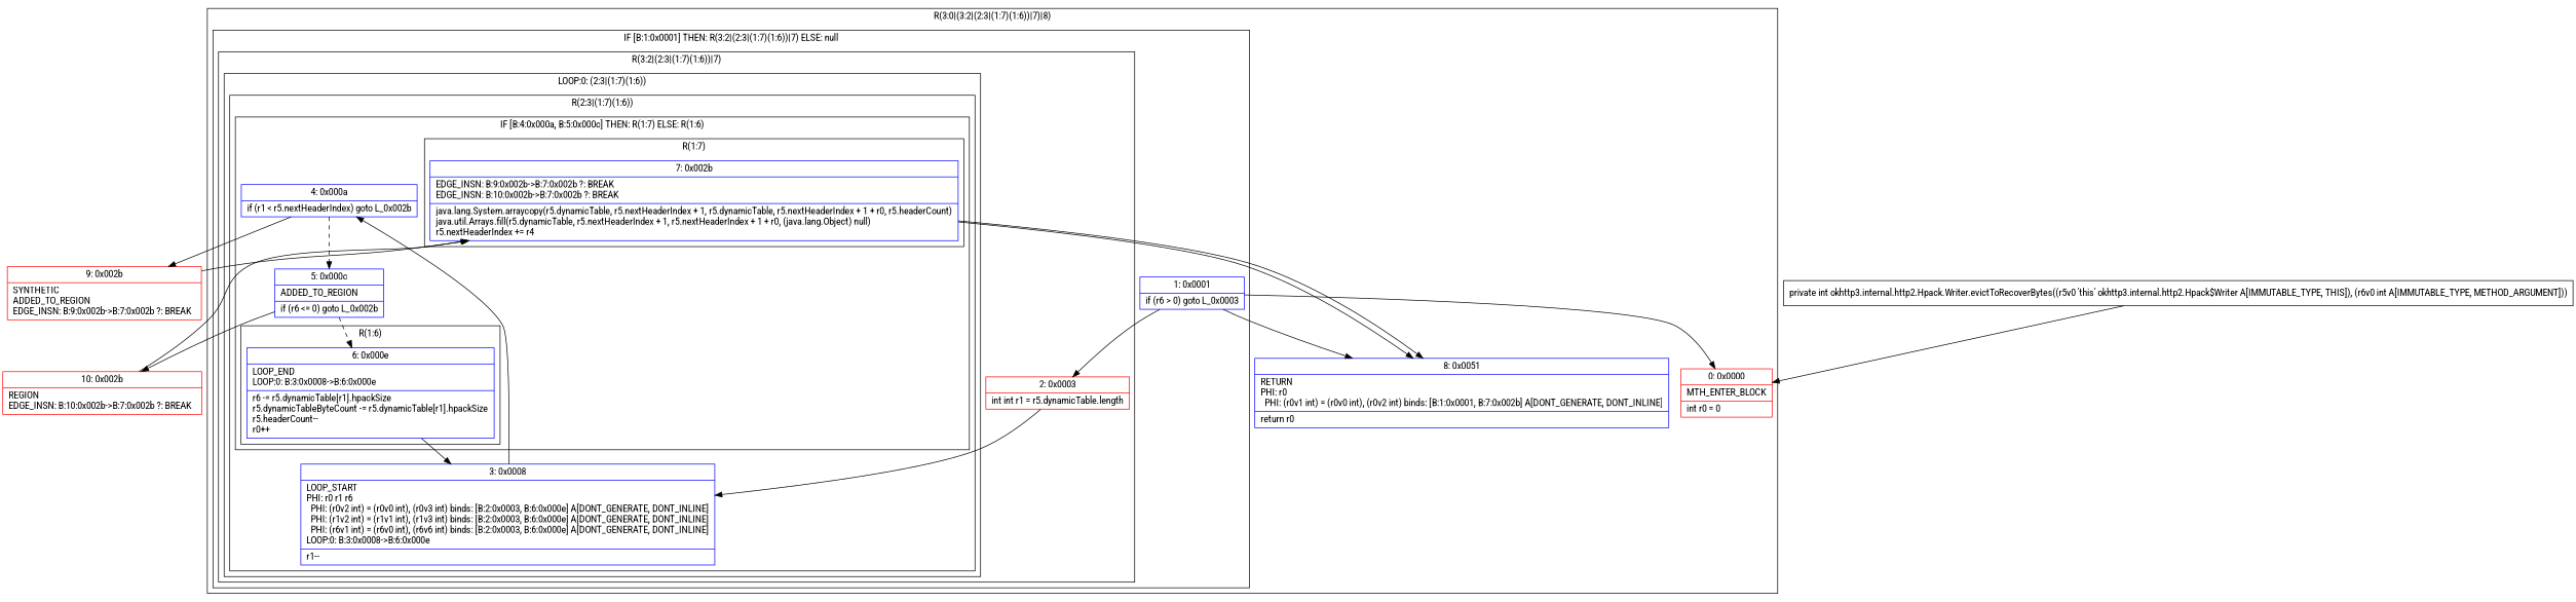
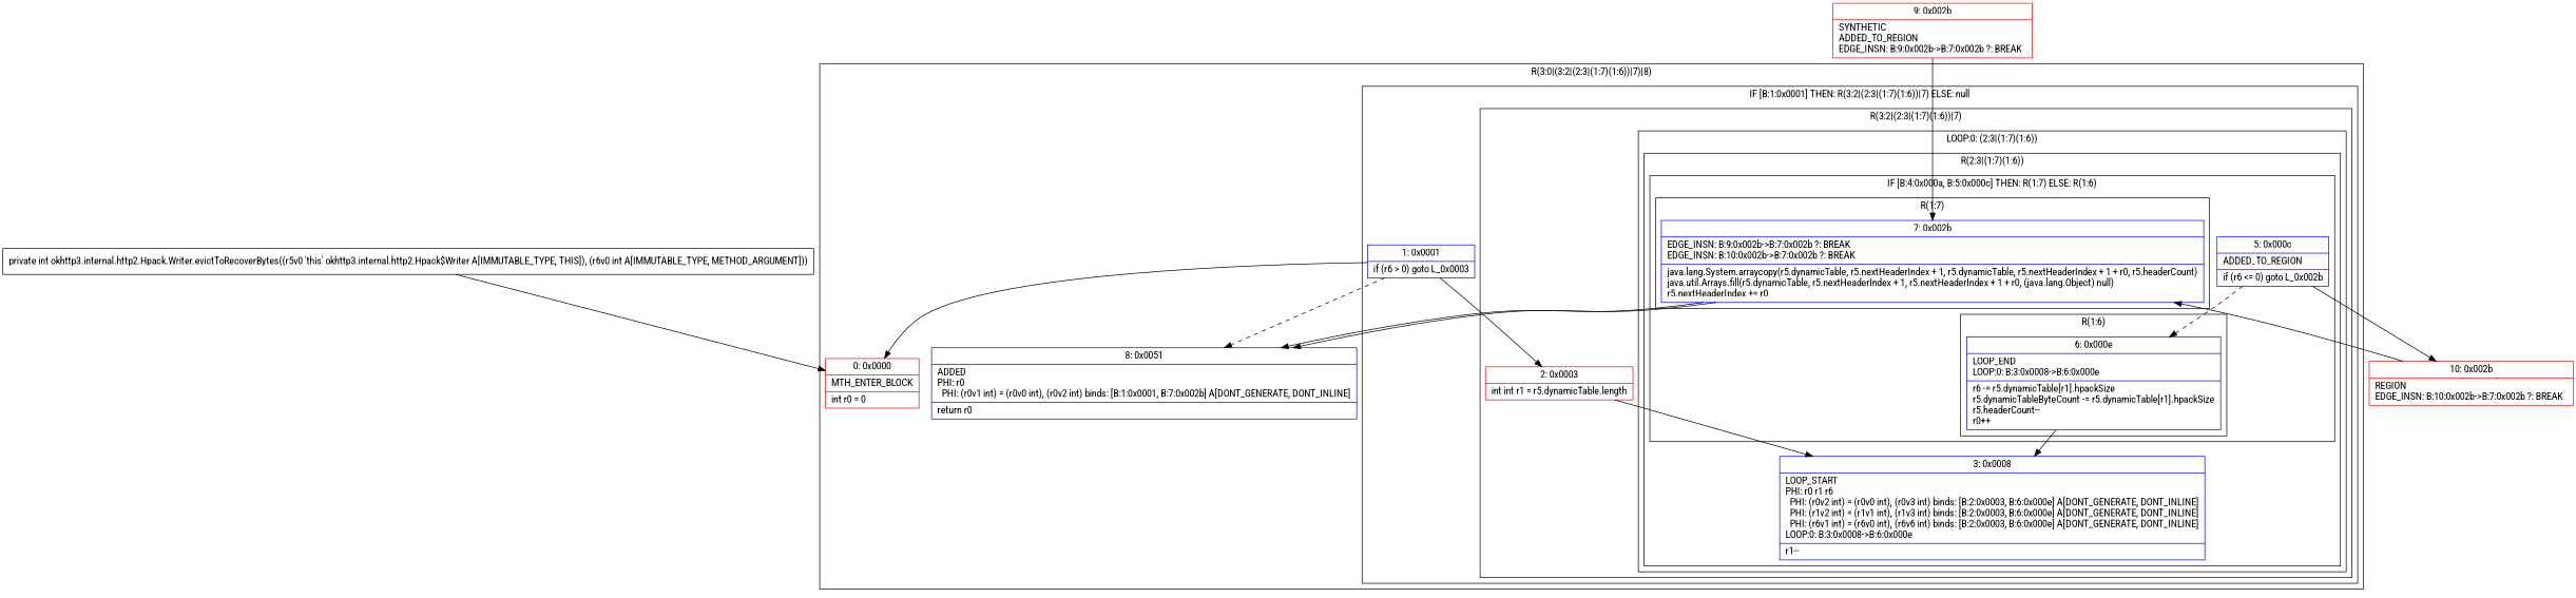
  digraph {
    fontname="Roboto Condensed"
    node [color=blue fontname="Roboto Condensed" shape=record]
    edge [fontname="Roboto Condensed"]
-   n1 [label="{7\:\ 0x002b|EDGE_INSN: B:9:0x002b\-\>B:7:0x002b ?: BREAK  \lEDGE_INSN: B:10:0x002b\-\>B:7:0x002b ?: BREAK  \l|java.lang.System.arraycopy(r5.dynamicTable, r5.nextHeaderIndex + 1, r5.dynamicTable, r5.nextHeaderIndex + 1 + r0, r5.headerCount)\ljava.util.Arrays.fill(r5.dynamicTable, r5.nextHeaderIndex + 1, r5.nextHeaderIndex + 1 + r0, (java.lang.Object) null)\lr5.nextHeaderIndex += r4\l}"]
+   n1 [label="{7\:\ 0x002b|EDGE_INSN: B:9:0x002b\-\>B:7:0x002b ?: BREAK  \lEDGE_INSN: B:10:0x002b\-\>B:7:0x002b ?: BREAK  \l|java.lang.System.arraycopy(r5.dynamicTable, r5.nextHeaderIndex + 1, r5.dynamicTable, r5.nextHeaderIndex + 1 + r0, r5.headerCount)\ljava.util.Arrays.fill(r5.dynamicTable, r5.nextHeaderIndex + 1, r5.nextHeaderIndex + 1 + r0, (java.lang.Object) null)\lr5.nextHeaderIndex += r0\l}"]
    n2 [label="{6\:\ 0x000e|LOOP_END\lLOOP:0: B:3:0x0008\-\>B:6:0x000e\l|r6 \-= r5.dynamicTable[r1].hpackSize\lr5.dynamicTableByteCount \-= r5.dynamicTable[r1].hpackSize\lr5.headerCount\-\-\lr0++\l}"]
-   n3 [label="{4\:\ 0x000a|if (r1 \< r5.nextHeaderIndex) goto L_0x002b\l}"]
    n4 [label="{5\:\ 0x000c|ADDED_TO_REGION\l|if (r6 \<= 0) goto L_0x002b\l}"]
    n5 [label="{3\:\ 0x0008|LOOP_START\lPHI: r0 r1 r6 \l  PHI: (r0v2 int) = (r0v0 int), (r0v3 int) binds: [B:2:0x0003, B:6:0x000e] A[DONT_GENERATE, DONT_INLINE]\l  PHI: (r1v2 int) = (r1v1 int), (r1v3 int) binds: [B:2:0x0003, B:6:0x000e] A[DONT_GENERATE, DONT_INLINE]\l  PHI: (r6v1 int) = (r6v0 int), (r6v6 int) binds: [B:2:0x0003, B:6:0x000e] A[DONT_GENERATE, DONT_INLINE]\lLOOP:0: B:3:0x0008\-\>B:6:0x000e\l|r1\-\-\l}"]
    n6 [color=red label="{2\:\ 0x0003|int int r1 = r5.dynamicTable.length\l}"]
    n7 [label="{1\:\ 0x0001|if (r6 \> 0) goto L_0x0003\l}"]
    n8 [color=red label="{0\:\ 0x0000|MTH_ENTER_BLOCK\l|int r0 = 0\l}"]
-   n9 [label="{8\:\ 0x0051|RETURN\lPHI: r0 \l  PHI: (r0v1 int) = (r0v0 int), (r0v2 int) binds: [B:1:0x0001, B:7:0x002b] A[DONT_GENERATE, DONT_INLINE]\l|return r0\l}"]
+   n9 [label="{8\:\ 0x0051|ADDED\lPHI: r0 \l  PHI: (r0v1 int) = (r0v0 int), (r0v2 int) binds: [B:1:0x0001, B:7:0x002b] A[DONT_GENERATE, DONT_INLINE]\l|return r0\l}"]
    n10 [color=red label="{9\:\ 0x002b|SYNTHETIC\lADDED_TO_REGION\lEDGE_INSN: B:9:0x002b\-\>B:7:0x002b ?: BREAK  \l}"]
    n11 [color=red label="{10\:\ 0x002b|REGION\lEDGE_INSN: B:10:0x002b\-\>B:7:0x002b ?: BREAK  \l}"]
    n12 [label="{private int okhttp3.internal.http2.Hpack.Writer.evictToRecoverBytes((r5v0 'this' okhttp3.internal.http2.Hpack$Writer A[IMMUTABLE_TYPE, THIS]), (r6v0 int A[IMMUTABLE_TYPE, METHOD_ARGUMENT])) }" color=""]
    subgraph cluster_1 {
      label="R(3:0|(3:2|(2:3|(1:7)(1:6))|7)|8)"
      n8
      n9
      subgraph cluster_2 {
        label="IF [B:1:0x0001] THEN: R(3:2|(2:3|(1:7)(1:6))|7) ELSE: null"
        n7
        subgraph cluster_3 {
          label="R(3:2|(2:3|(1:7)(1:6))|7)"
          n6
          subgraph cluster_4 {
            label="LOOP:0: (2:3|(1:7)(1:6))"
            subgraph cluster_5 {
              label="R(2:3|(1:7)(1:6))"
              n5
              subgraph cluster_6 {
                label="IF [B:4:0x000a, B:5:0x000c] THEN: R(1:7) ELSE: R(1:6)"
-               n3
                n4
                subgraph cluster_7 {
                  label="R(1:7)"
                  n1
                }
                subgraph cluster_8 {
                  label="R(1:6)"
                  n2
                }
              }
            }
          }
        }
      }
    }
    n1 -> n9
    n1 -> n9
    n2 -> n5
-   n3 -> n4 [style=dashed]
-   n3 -> n10
    n4 -> n2 [style=dashed]
    n4 -> n11
-   n5 -> n3
    n6 -> n5
    n7 -> n6
    n7 -> n8
-   n7 -> n9 [style=solid]
+   n7 -> n9 [style=dashed]
    n10 -> n1
    n11 -> n1
    n12 -> n8
  }
